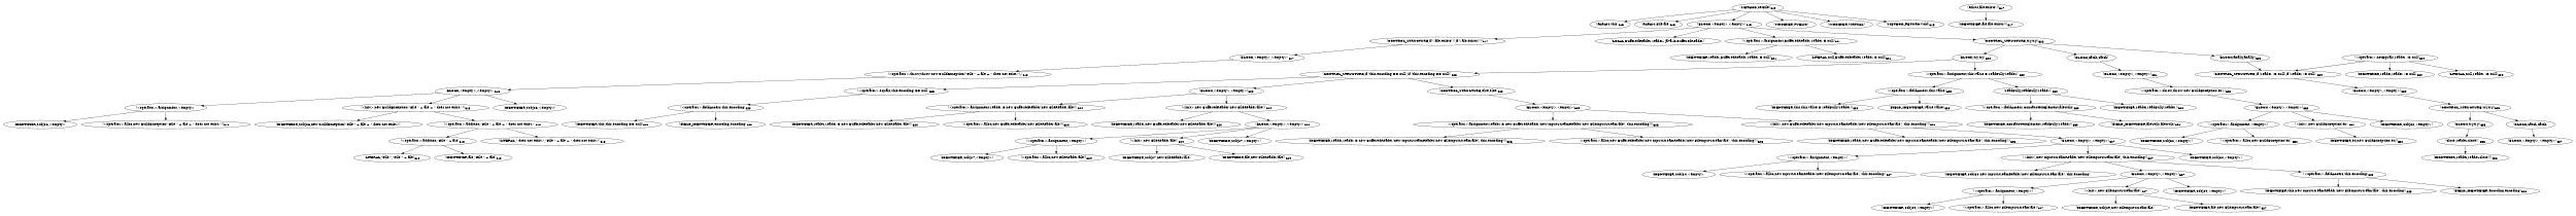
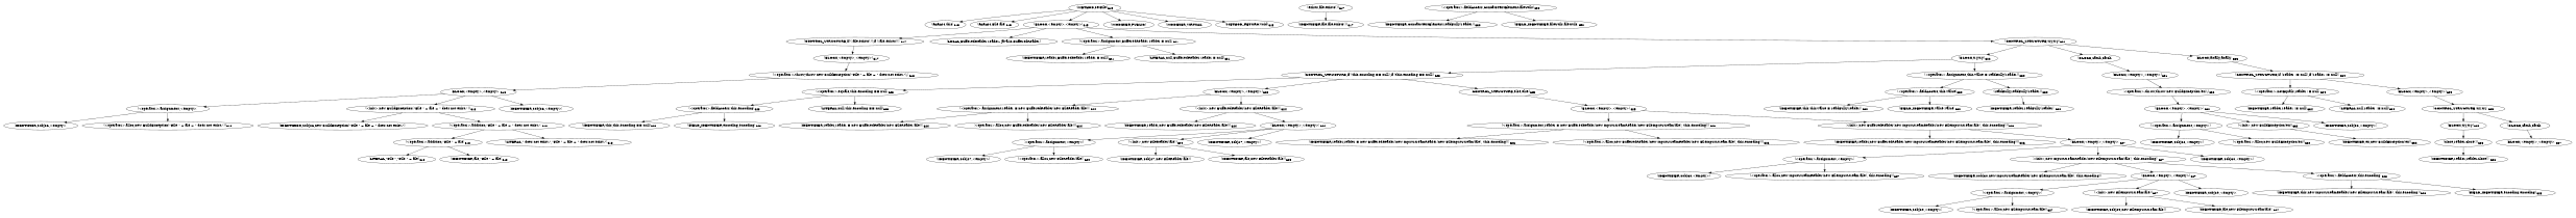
  digraph {
    n1 [label=<(METHOD,setFile)<SUB>615</SUB>>]
    n2 [label=<(PARAM,this)<SUB>615</SUB>>]
    n3 [label=<(PARAM,File file)<SUB>615</SUB>>]
    n4 [label=<(BLOCK,&lt;empty&gt;,&lt;empty&gt;)<SUB>615</SUB>>]
    n5 [label=<(MODIFIER,PUBLIC)>]
    n6 [label=<(MODIFIER,VIRTUAL)>]
    n7 [label=<(METHOD_RETURN,void)<SUB>615</SUB>>]
    n8 [label=<(CONTROL_STRUCTURE,if (!file.exists()),if (!file.exists()))<SUB>617</SUB>>]
    n9 [label=<(LOCAL,BufferedReader reader: java.io.BufferedReader)>]
    n10 [label=<(&lt;operator&gt;.assignment,BufferedReader reader = null)<SUB>621</SUB>>]
    n11 [label=<(CONTROL_STRUCTURE,try,try)<SUB>622</SUB>>]
    n12 [label=<(BLOCK,&lt;empty&gt;,&lt;empty&gt;)<SUB>617</SUB>>]
    n13 [label=<(IDENTIFIER,reader,BufferedReader reader = null)<SUB>621</SUB>>]
    n14 [label=<(LITERAL,null,BufferedReader reader = null)<SUB>621</SUB>>]
    n15 [label=<(BLOCK,try,try)<SUB>622</SUB>>]
    n16 [label=<(BLOCK,catch,catch)>]
    n17 [label=<(BLOCK,finally,finally)<SUB>633</SUB>>]
    n18 [label=<(&lt;operator&gt;.throw,throw new BuildException(&quot;File &quot; + file + &quot; does not exist.&quot;);)<SUB>618</SUB>>]
    n19 [label=<(exists,file.exists())<SUB>617</SUB>>]
    n20 [label=<(IDENTIFIER,file,file.exists())<SUB>617</SUB>>]
    n21 [label=<(BLOCK,&lt;empty&gt;,&lt;empty&gt;)<SUB>618</SUB>>]
    n22 [label=<(&lt;operator&gt;.assignment,&lt;empty&gt;)>]
    n23 [label=<(&lt;init&gt;,new BuildException(&quot;File &quot; + file + &quot; does not exist.&quot;))<SUB>618</SUB>>]
    n24 [label=<(IDENTIFIER,$obj26,&lt;empty&gt;)>]
    n25 [label=<(IDENTIFIER,$obj26,&lt;empty&gt;)>]
    n26 [label=<(&lt;operator&gt;.alloc,new BuildException(&quot;File &quot; + file + &quot; does not exist.&quot;))<SUB>618</SUB>>]
    n27 [label=<(IDENTIFIER,$obj26,new BuildException(&quot;File &quot; + file + &quot; does not exist.&quot;))>]
    n28 [label=<(&lt;operator&gt;.addition,&quot;File &quot; + file + &quot; does not exist.&quot;)<SUB>618</SUB>>]
    n29 [label=<(&lt;operator&gt;.addition,&quot;File &quot; + file)<SUB>618</SUB>>]
    n30 [label=<(LITERAL,&quot; does not exist.&quot;,&quot;File &quot; + file + &quot; does not exist.&quot;)<SUB>618</SUB>>]
    n31 [label=<(LITERAL,&quot;File &quot;,&quot;File &quot; + file)<SUB>618</SUB>>]
    n32 [label=<(IDENTIFIER,file,&quot;File &quot; + file)<SUB>618</SUB>>]
    n33 [label=<(CONTROL_STRUCTURE,if (this.encoding == null),if (this.encoding == null))<SUB>623</SUB>>]
    n34 [label=<(&lt;operator&gt;.assignment,this.value = readFully(reader))<SUB>630</SUB>>]
    n35 [label=<(BLOCK,&lt;empty&gt;,&lt;empty&gt;)<SUB>631</SUB>>]
    n36 [label=<(CONTROL_STRUCTURE,if (reader != null),if (reader != null))<SUB>634</SUB>>]
    n37 [label=<(&lt;operator&gt;.equals,this.encoding == null)<SUB>623</SUB>>]
    n38 [label=<(BLOCK,&lt;empty&gt;,&lt;empty&gt;)<SUB>623</SUB>>]
    n39 [label=<(CONTROL_STRUCTURE,else,else)<SUB>625</SUB>>]
    n40 [label=<(&lt;operator&gt;.fieldAccess,this.value)<SUB>630</SUB>>]
    n41 [label=<(readFully,readFully(reader))<SUB>630</SUB>>]
    n42 [label=<(&lt;operator&gt;.fieldAccess,this.encoding)<SUB>623</SUB>>]
+   n43 [label=<(LITERAL,null,this.encoding == null)<SUB>623</SUB>>]
    n44 [label=<(&lt;operator&gt;.assignment,reader = new BufferedReader(new FileReader(file)))<SUB>624</SUB>>]
    n45 [label=<(&lt;init&gt;,new BufferedReader(new FileReader(file)))<SUB>624</SUB>>]
    n46 [label=<(BLOCK,&lt;empty&gt;,&lt;empty&gt;)<SUB>625</SUB>>]
    n47 [label=<(IDENTIFIER,this,this.encoding == null)<SUB>623</SUB>>]
    n48 [label=<(FIELD_IDENTIFIER,encoding,encoding)<SUB>623</SUB>>]
    n49 [label=<(IDENTIFIER,reader,reader = new BufferedReader(new FileReader(file)))<SUB>624</SUB>>]
    n50 [label=<(&lt;operator&gt;.alloc,new BufferedReader(new FileReader(file)))<SUB>624</SUB>>]
    n51 [label=<(IDENTIFIER,reader,new BufferedReader(new FileReader(file)))<SUB>624</SUB>>]
    n52 [label=<(BLOCK,&lt;empty&gt;,&lt;empty&gt;)<SUB>624</SUB>>]
    n53 [label=<(&lt;operator&gt;.assignment,&lt;empty&gt;)>]
    n54 [label=<(&lt;init&gt;,new FileReader(file))<SUB>624</SUB>>]
    n55 [label=<(IDENTIFIER,$obj27,&lt;empty&gt;)>]
    n56 [label=<(IDENTIFIER,$obj27,&lt;empty&gt;)>]
    n57 [label=<(&lt;operator&gt;.alloc,new FileReader(file))<SUB>624</SUB>>]
    n58 [label=<(IDENTIFIER,$obj27,new FileReader(file))>]
    n59 [label=<(IDENTIFIER,file,new FileReader(file))<SUB>624</SUB>>]
    n60 [label=<(&lt;operator&gt;.assignment,reader = new BufferedReader(new InputStreamReader(new FileInputStream(file), this.encoding)))<SUB>626</SUB>>]
    n61 [label=<(&lt;init&gt;,new BufferedReader(new InputStreamReader(new FileInputStream(file), this.encoding)))<SUB>626</SUB>>]
    n62 [label=<(IDENTIFIER,reader,reader = new BufferedReader(new InputStreamReader(new FileInputStream(file), this.encoding)))<SUB>626</SUB>>]
    n63 [label=<(&lt;operator&gt;.alloc,new BufferedReader(new InputStreamReader(new FileInputStream(file), this.encoding)))<SUB>626</SUB>>]
    n64 [label=<(IDENTIFIER,reader,new BufferedReader(new InputStreamReader(new FileInputStream(file), this.encoding)))<SUB>626</SUB>>]
    n65 [label=<(BLOCK,&lt;empty&gt;,&lt;empty&gt;)<SUB>627</SUB>>]
    n66 [label=<(&lt;operator&gt;.assignment,&lt;empty&gt;)>]
    n67 [label=<(&lt;init&gt;,new InputStreamReader(new FileInputStream(file), this.encoding))<SUB>627</SUB>>]
    n68 [label=<(IDENTIFIER,$obj30,&lt;empty&gt;)>]
    n69 [label=<(IDENTIFIER,$obj30,&lt;empty&gt;)>]
    n70 [label=<(&lt;operator&gt;.alloc,new InputStreamReader(new FileInputStream(file), this.encoding))<SUB>627</SUB>>]
    n71 [label=<(IDENTIFIER,$obj30,new InputStreamReader(new FileInputStream(file), this.encoding))>]
    n72 [label=<(BLOCK,&lt;empty&gt;,&lt;empty&gt;)<SUB>627</SUB>>]
    n73 [label=<(&lt;operator&gt;.fieldAccess,this.encoding)<SUB>628</SUB>>]
    n74 [label=<(&lt;operator&gt;.assignment,&lt;empty&gt;)>]
    n75 [label=<(&lt;init&gt;,new FileInputStream(file))<SUB>627</SUB>>]
    n76 [label=<(IDENTIFIER,$obj29,&lt;empty&gt;)>]
    n77 [label=<(IDENTIFIER,this,new InputStreamReader(new FileInputStream(file), this.encoding))<SUB>628</SUB>>]
    n78 [label=<(FIELD_IDENTIFIER,encoding,encoding)<SUB>628</SUB>>]
    n79 [label=<(IDENTIFIER,$obj29,&lt;empty&gt;)>]
    n80 [label=<(&lt;operator&gt;.alloc,new FileInputStream(file))<SUB>627</SUB>>]
    n81 [label=<(IDENTIFIER,$obj29,new FileInputStream(file))>]
    n82 [label=<(IDENTIFIER,file,new FileInputStream(file))<SUB>627</SUB>>]
    n83 [label=<(IDENTIFIER,this,this.value = readFully(reader))<SUB>630</SUB>>]
    n84 [label=<(FIELD_IDENTIFIER,value,value)<SUB>630</SUB>>]
    n85 [label=<(&lt;operator&gt;.fieldAccess,Concat$TextElement.fileUtils)<SUB>630</SUB>>]
    n86 [label=<(IDENTIFIER,reader,readFully(reader))<SUB>630</SUB>>]
    n87 [label=<(IDENTIFIER,Concat$TextElement,readFully(reader))<SUB>630</SUB>>]
    n88 [label=<(FIELD_IDENTIFIER,fileUtils,fileUtils)<SUB>690</SUB>>]
    n89 [label=<(&lt;operator&gt;.throw,throw new BuildException(ex);)<SUB>632</SUB>>]
    n90 [label=<(BLOCK,&lt;empty&gt;,&lt;empty&gt;)<SUB>632</SUB>>]
    n91 [label=<(&lt;operator&gt;.assignment,&lt;empty&gt;)>]
    n92 [label=<(&lt;init&gt;,new BuildException(ex))<SUB>632</SUB>>]
    n93 [label=<(IDENTIFIER,$obj32,&lt;empty&gt;)>]
    n94 [label=<(IDENTIFIER,$obj32,&lt;empty&gt;)>]
    n95 [label=<(&lt;operator&gt;.alloc,new BuildException(ex))<SUB>632</SUB>>]
    n96 [label=<(IDENTIFIER,ex,new BuildException(ex))<SUB>632</SUB>>]
    n97 [label=<(&lt;operator&gt;.notEquals,reader != null)<SUB>634</SUB>>]
    n98 [label=<(BLOCK,&lt;empty&gt;,&lt;empty&gt;)<SUB>634</SUB>>]
    n99 [label=<(IDENTIFIER,reader,reader != null)<SUB>634</SUB>>]
    n100 [label=<(LITERAL,null,reader != null)<SUB>634</SUB>>]
    n101 [label=<(CONTROL_STRUCTURE,try,try)<SUB>635</SUB>>]
    n102 [label=<(BLOCK,try,try)<SUB>635</SUB>>]
    n103 [label=<(BLOCK,catch,catch)>]
    n104 [label=<(close,reader.close())<SUB>636</SUB>>]
    n105 [label=<(BLOCK,&lt;empty&gt;,&lt;empty&gt;)<SUB>637</SUB>>]
    n106 [label=<(IDENTIFIER,reader,reader.close())<SUB>636</SUB>>]
    n1 -> n2
    n1 -> n3
    n1 -> n4
    n1 -> n5
    n1 -> n6
    n1 -> n7
    n4 -> n8
    n4 -> n9
    n4 -> n10
    n4 -> n11
    n8 -> n12
    n10 -> n13
    n10 -> n14
    n11 -> n15
    n11 -> n16
    n11 -> n17
    n12 -> n18
    n15 -> n33
    n15 -> n34
    n16 -> n35
    n17 -> n36
    n18 -> n21
    n19 -> n20
    n21 -> n22
    n21 -> n23
    n21 -> n24
    n22 -> n25
    n22 -> n26
    n23 -> n27
    n23 -> n28
    n28 -> n29
    n28 -> n30
    n29 -> n31
    n29 -> n32
    n33 -> n37
    n33 -> n38
    n33 -> n39
    n34 -> n40
    n34 -> n41
    n35 -> n89
-   n97 -> n36
+   n36 -> n97
    n36 -> n98
    n37 -> n42
+   n37 -> n43
    n38 -> n44
    n38 -> n45
    n39 -> n46
    n40 -> n83
    n40 -> n84
-   n41 -> n85
    n41 -> n86
    n42 -> n47
    n42 -> n48
    n44 -> n49
    n44 -> n50
    n45 -> n51
    n45 -> n52
    n46 -> n60
    n46 -> n61
    n52 -> n53
    n52 -> n54
    n52 -> n55
    n53 -> n56
    n53 -> n57
    n54 -> n58
    n54 -> n59
    n60 -> n62
    n60 -> n63
    n61 -> n64
    n61 -> n65
    n65 -> n66
    n65 -> n67
    n65 -> n68
    n66 -> n69
    n66 -> n70
    n67 -> n71
    n67 -> n72
    n67 -> n73
    n72 -> n74
    n72 -> n75
    n72 -> n76
    n73 -> n77
    n73 -> n78
    n74 -> n79
    n74 -> n80
    n75 -> n81
    n75 -> n82
    n85 -> n87
    n85 -> n88
    n89 -> n90
    n90 -> n91
    n90 -> n92
    n90 -> n93
    n91 -> n94
    n91 -> n95
    n92 -> n96
    n97 -> n99
    n97 -> n100
    n98 -> n101
    n101 -> n102
    n101 -> n103
    n102 -> n104
    n103 -> n105
    n104 -> n106
  }
